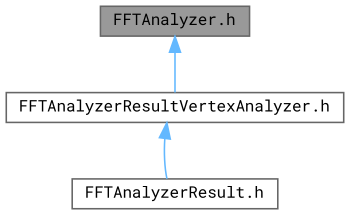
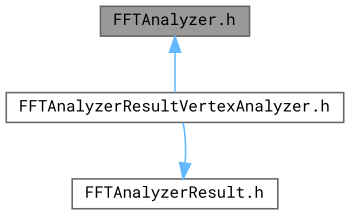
  digraph {
    fontname="Roboto Mono"
    node [color=grey40 fillcolor=white fontname="Roboto Mono" fontsize=10 shape=box style=filled]
    edge [color=steelblue1 dir=back fontname="Roboto Mono" fontsize=10 labelfontname=Helvetica labelfontsize=10 style=solid]
    n1 [color=gray40 fillcolor=grey60 fontcolor=black height=0.2 label="FFTAnalyzer.h" width=0.4]
    n2 [height=0.2 label="FFTAnalyzerResultVertexAnalyzer.h" width=0.4]
    n3 [height=0.2 label="FFTAnalyzerResult.h" width=0.4]
    n1 -> n2
-   n2 -> n3
+   n3 -> n2
  }
